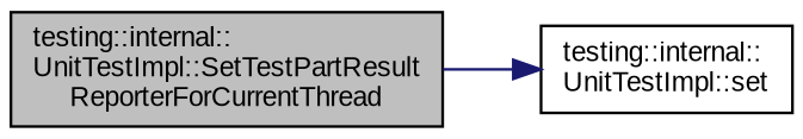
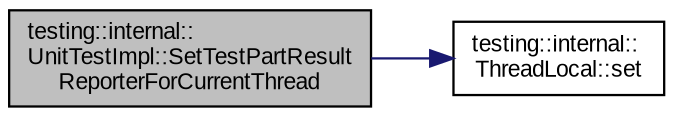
  digraph {
    rankdir=LR
    fontname="Liberation Sans"
    node [color=black fontname="Liberation Sans" fontsize=10 shape=record]
    n1 [fillcolor=grey75 fontcolor=black height=0.2 label="testing::internal::\lUnitTestImpl::SetTestPartResult\lReporterForCurrentThread" style=filled width=0.4]
-   n2 [height=0.2 label="testing::internal::\lUnitTestImpl::set" width=0.4]
+   n2 [height=0.2 label="testing::internal::\lThreadLocal::set" width=0.4]
    n1 -> n2 [color=midnightblue fontname="Liberation Sans" fontsize=10 labelfontname=Helvetica labelfontsize=10 style=solid]
  }
